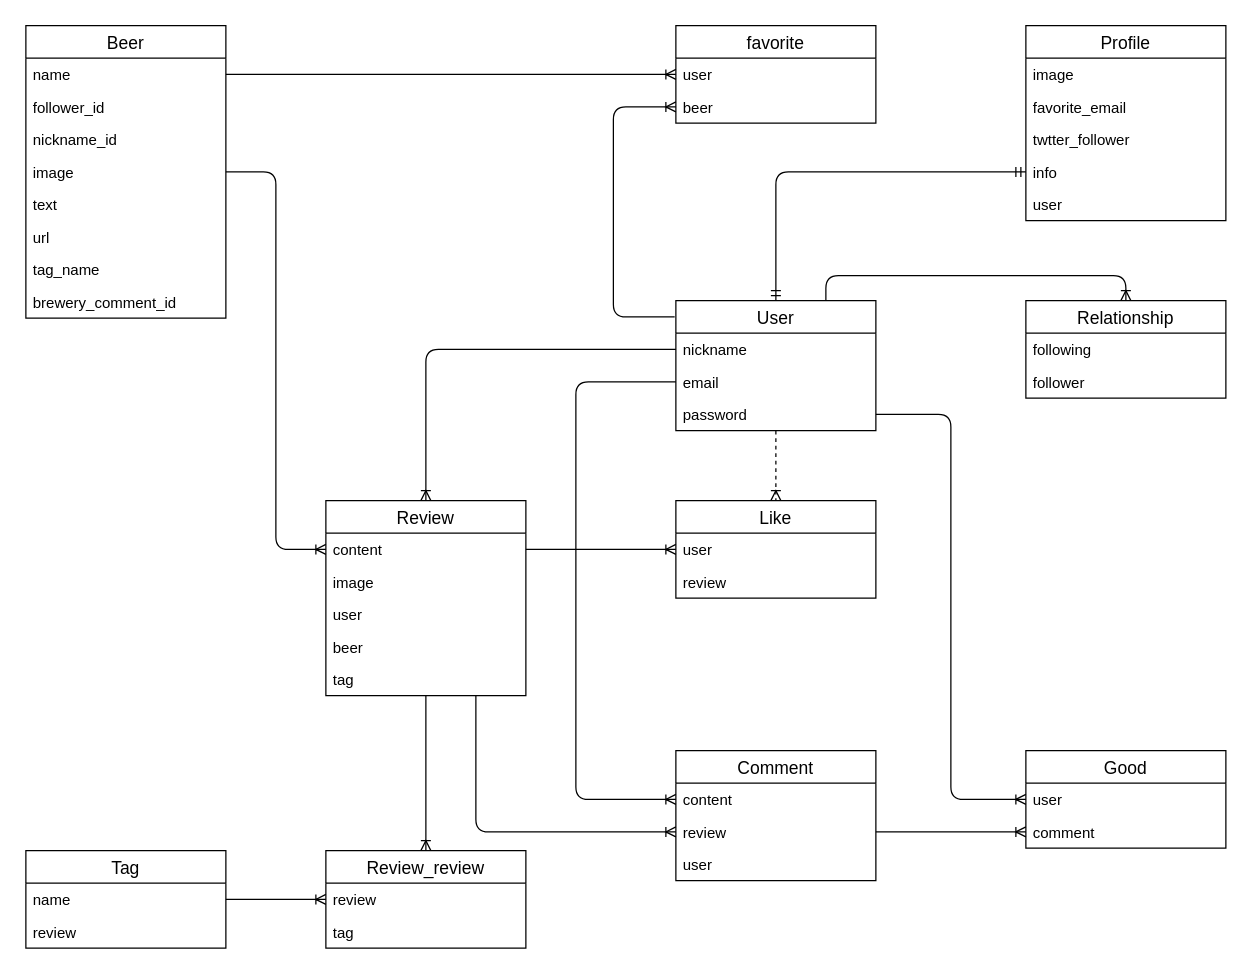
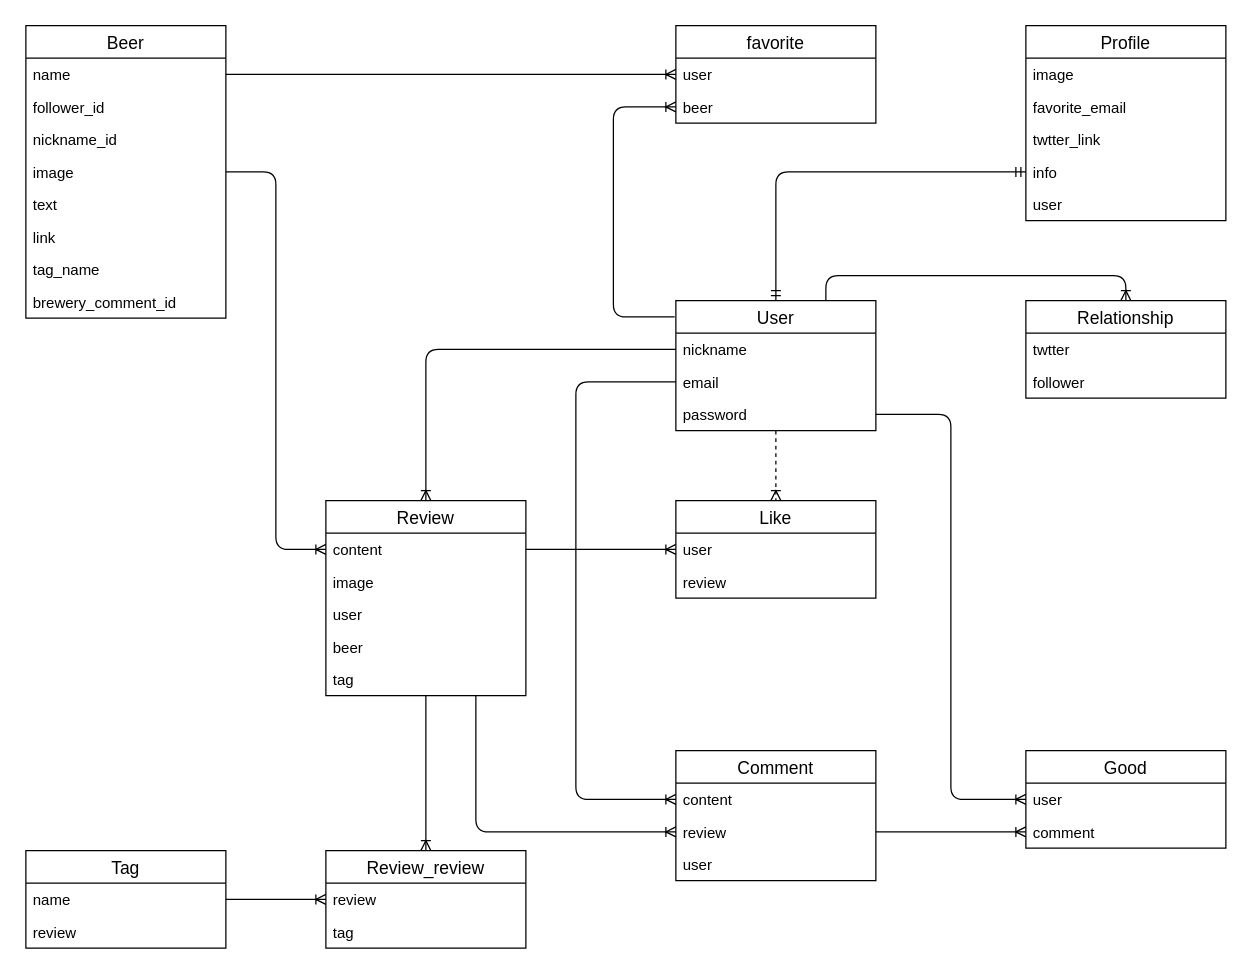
  <mxCell id="0" />
  <mxCell id="1" parent="0" />
  <mxCell id="2" value="" style="edgeStyle=entityRelationEdgeStyle;fontSize=12;html=1;endArrow=ERoneToMany;exitX=1;exitY=0.5;exitDx=0;exitDy=0;entryX=0;entryY=0.5;entryDx=0;entryDy=0;rounded=1;" parent="1" source="8" target="50" edge="1"><mxGeometry width="100" height="100" relative="1" as="geometry"><mxPoint x="310" y="400" as="sourcePoint" /><mxPoint x="410" y="300" as="targetPoint" /></mxGeometry></mxCell>
  <mxCell id="3" value="" style="edgeStyle=elbowEdgeStyle;fontSize=12;html=1;endArrow=ERoneToMany;exitX=1;exitY=0.5;exitDx=0;exitDy=0;entryX=0;entryY=0.5;entryDx=0;entryDy=0;" parent="1" source="11" target="17" edge="1"><mxGeometry width="100" height="100" relative="1" as="geometry"><mxPoint x="360" y="370" as="sourcePoint" /><mxPoint x="460" y="270" as="targetPoint" /><Array as="points"><mxPoint x="220" y="280" /><mxPoint x="240" y="250" /><mxPoint x="250" y="240" /><mxPoint x="280" y="260" /></Array></mxGeometry></mxCell>
  <mxCell id="4" value="" style="edgeStyle=elbowEdgeStyle;fontSize=12;html=1;endArrow=ERoneToMany;entryX=0;entryY=0.5;entryDx=0;entryDy=0;rounded=1;exitX=-0.006;exitY=0.125;exitDx=0;exitDy=0;exitPerimeter=0;" parent="1" source="52" target="51" edge="1"><mxGeometry width="100" height="100" relative="1" as="geometry"><mxPoint x="320" y="210" as="sourcePoint" /><mxPoint x="440" y="213" as="targetPoint" /><Array as="points"><mxPoint x="490" y="170" /><mxPoint x="410" y="120" /><mxPoint x="340" y="130" /><mxPoint x="310" y="130" /></Array></mxGeometry></mxCell>
  <mxCell id="5" value="" style="fontSize=12;html=1;endArrow=ERoneToMany;exitX=0.75;exitY=0;exitDx=0;exitDy=0;edgeStyle=orthogonalEdgeStyle;entryX=0.5;entryY=0;entryDx=0;entryDy=0;" parent="1" source="52" target="43" edge="1"><mxGeometry width="100" height="100" relative="1" as="geometry"><mxPoint x="490" y="170" as="sourcePoint" /><mxPoint x="820" y="199" as="targetPoint" /><Array as="points"><mxPoint x="660" y="220" /><mxPoint x="900" y="220" /></Array></mxGeometry></mxCell>
  <mxCell id="6" value="" style="edgeStyle=orthogonalEdgeStyle;fontSize=12;html=1;endArrow=ERmandOne;startArrow=ERmandOne;exitX=0.5;exitY=0;exitDx=0;exitDy=0;entryX=0;entryY=0.5;entryDx=0;entryDy=0;" parent="1" source="52" target="41" edge="1"><mxGeometry width="100" height="100" relative="1" as="geometry"><mxPoint x="510" y="160" as="sourcePoint" /><mxPoint x="610" y="110" as="targetPoint" /><Array as="points"><mxPoint x="620" y="137" /></Array></mxGeometry></mxCell>
  <mxCell id="7" value="Beer" style="swimlane;fontStyle=0;childLayout=stackLayout;horizontal=1;startSize=26;horizontalStack=0;resizeParent=1;resizeParentMax=0;resizeLast=0;collapsible=1;marginBottom=0;align=center;fontSize=14;" parent="1" vertex="1"><mxGeometry x="20" y="20" width="160" height="234" as="geometry"><mxRectangle x="270" y="180" width="70" height="26" as="alternateBounds" /></mxGeometry></mxCell>
  <mxCell id="8" value="name" style="text;strokeColor=none;fillColor=none;spacingLeft=4;spacingRight=4;overflow=hidden;rotatable=0;points=[[0,0.5],[1,0.5]];portConstraint=eastwest;fontSize=12;" parent="7" vertex="1"><mxGeometry y="26" width="160" height="26" as="geometry" /></mxCell>
  <mxCell id="9" value="follower_id" style="text;strokeColor=none;fillColor=none;spacingLeft=4;spacingRight=4;overflow=hidden;rotatable=0;points=[[0,0.5],[1,0.5]];portConstraint=eastwest;fontSize=12;" parent="7" vertex="1"><mxGeometry y="52" width="160" height="26" as="geometry" /></mxCell>
  <mxCell id="10" value="nickname_id" style="text;strokeColor=none;fillColor=none;spacingLeft=4;spacingRight=4;overflow=hidden;rotatable=0;points=[[0,0.5],[1,0.5]];portConstraint=eastwest;fontSize=12;" parent="7" vertex="1"><mxGeometry y="78" width="160" height="26" as="geometry" /></mxCell>
  <mxCell id="11" value="image" style="text;strokeColor=none;fillColor=none;spacingLeft=4;spacingRight=4;overflow=hidden;rotatable=0;points=[[0,0.5],[1,0.5]];portConstraint=eastwest;fontSize=12;" parent="7" vertex="1"><mxGeometry y="104" width="160" height="26" as="geometry" /></mxCell>
  <mxCell id="12" value="text" style="text;strokeColor=none;fillColor=none;spacingLeft=4;spacingRight=4;overflow=hidden;rotatable=0;points=[[0,0.5],[1,0.5]];portConstraint=eastwest;fontSize=12;" parent="7" vertex="1"><mxGeometry y="130" width="160" height="26" as="geometry" /></mxCell>
- <mxCell id="13" value="url" style="text;strokeColor=none;fillColor=none;spacingLeft=4;spacingRight=4;overflow=hidden;rotatable=0;points=[[0,0.5],[1,0.5]];portConstraint=eastwest;fontSize=12;" parent="7" vertex="1"><mxGeometry y="156" width="160" height="26" as="geometry" /></mxCell>
+ <mxCell id="13" value="link" style="text;strokeColor=none;fillColor=none;spacingLeft=4;spacingRight=4;overflow=hidden;rotatable=0;points=[[0,0.5],[1,0.5]];portConstraint=eastwest;fontSize=12;" parent="7" vertex="1"><mxGeometry y="156" width="160" height="26" as="geometry" /></mxCell>
  <mxCell id="14" value="tag_name" style="text;strokeColor=none;fillColor=none;spacingLeft=4;spacingRight=4;overflow=hidden;rotatable=0;points=[[0,0.5],[1,0.5]];portConstraint=eastwest;fontSize=12;" parent="7" vertex="1"><mxGeometry y="182" width="160" height="26" as="geometry" /></mxCell>
  <mxCell id="15" value="brewery_comment_id" style="text;strokeColor=none;fillColor=none;spacingLeft=4;spacingRight=4;overflow=hidden;rotatable=0;points=[[0,0.5],[1,0.5]];portConstraint=eastwest;fontSize=12;" parent="7" vertex="1"><mxGeometry y="208" width="160" height="26" as="geometry" /></mxCell>
  <mxCell id="16" value="Review" style="swimlane;fontStyle=0;childLayout=stackLayout;horizontal=1;startSize=26;horizontalStack=0;resizeParent=1;resizeParentMax=0;resizeLast=0;collapsible=1;marginBottom=0;align=center;fontSize=14;" parent="1" vertex="1"><mxGeometry x="260" y="400" width="160" height="156" as="geometry" /></mxCell>
  <mxCell id="17" value="content" style="text;strokeColor=none;fillColor=none;spacingLeft=4;spacingRight=4;overflow=hidden;rotatable=0;points=[[0,0.5],[1,0.5]];portConstraint=eastwest;fontSize=12;" parent="16" vertex="1"><mxGeometry y="26" width="160" height="26" as="geometry" /></mxCell>
  <mxCell id="18" value="image" style="text;strokeColor=none;fillColor=none;spacingLeft=4;spacingRight=4;overflow=hidden;rotatable=0;points=[[0,0.5],[1,0.5]];portConstraint=eastwest;fontSize=12;" parent="16" vertex="1"><mxGeometry y="52" width="160" height="26" as="geometry" /></mxCell>
  <mxCell id="19" value="user" style="text;strokeColor=none;fillColor=none;spacingLeft=4;spacingRight=4;overflow=hidden;rotatable=0;points=[[0,0.5],[1,0.5]];portConstraint=eastwest;fontSize=12;" parent="16" vertex="1"><mxGeometry y="78" width="160" height="26" as="geometry" /></mxCell>
  <mxCell id="20" value="beer" style="text;strokeColor=none;fillColor=none;spacingLeft=4;spacingRight=4;overflow=hidden;rotatable=0;points=[[0,0.5],[1,0.5]];portConstraint=eastwest;fontSize=12;" parent="16" vertex="1"><mxGeometry y="104" width="160" height="26" as="geometry" /></mxCell>
  <mxCell id="21" value="tag" style="text;strokeColor=none;fillColor=none;spacingLeft=4;spacingRight=4;overflow=hidden;rotatable=0;points=[[0,0.5],[1,0.5]];portConstraint=eastwest;fontSize=12;" parent="16" vertex="1"><mxGeometry y="130" width="160" height="26" as="geometry" /></mxCell>
  <mxCell id="22" value="" style="fontSize=12;html=1;endArrow=ERoneToMany;exitX=1;exitY=0.5;exitDx=0;exitDy=0;entryX=0;entryY=0.5;entryDx=0;entryDy=0;" parent="1" source="32" target="35" edge="1"><mxGeometry width="100" height="100" relative="1" as="geometry"><mxPoint x="280" y="520" as="sourcePoint" /><mxPoint x="380" y="420" as="targetPoint" /></mxGeometry></mxCell>
  <mxCell id="23" value="" style="fontSize=12;html=1;endArrow=ERoneToMany;entryX=0.5;entryY=0;entryDx=0;entryDy=0;" parent="1" source="21" target="34" edge="1"><mxGeometry width="100" height="100" relative="1" as="geometry"><mxPoint x="280" y="520" as="sourcePoint" /><mxPoint x="380" y="420" as="targetPoint" /></mxGeometry></mxCell>
  <mxCell id="24" value="" style="edgeStyle=elbowEdgeStyle;fontSize=12;html=1;endArrow=ERoneToMany;elbow=vertical;exitX=0;exitY=0.5;exitDx=0;exitDy=0;entryX=0.5;entryY=0;entryDx=0;entryDy=0;endFill=0;" parent="1" source="53" target="16" edge="1"><mxGeometry width="100" height="100" relative="1" as="geometry"><mxPoint x="430" y="290" as="sourcePoint" /><mxPoint x="330" y="390" as="targetPoint" /><Array as="points"><mxPoint x="320" y="279" /><mxPoint x="390" y="279" /></Array></mxGeometry></mxCell>
  <mxCell id="25" value="" style="fontSize=12;html=1;endArrow=ERoneToMany;exitX=1;exitY=0.5;exitDx=0;exitDy=0;entryX=0;entryY=0.5;entryDx=0;entryDy=0;" parent="1" source="17" target="57" edge="1"><mxGeometry width="100" height="100" relative="1" as="geometry"><mxPoint x="420" y="444" as="sourcePoint" /><mxPoint x="520" y="344" as="targetPoint" /></mxGeometry></mxCell>
  <mxCell id="26" value="" style="fontSize=12;html=1;endArrow=ERoneToMany;dashed=1;" parent="1" source="55" target="56" edge="1"><mxGeometry width="100" height="100" relative="1" as="geometry"><mxPoint x="580" y="370" as="sourcePoint" /><mxPoint x="510" y="449" as="targetPoint" /></mxGeometry></mxCell>
  <mxCell id="27" value="" style="fontSize=12;html=1;endArrow=ERoneToMany;entryX=0;entryY=0.5;entryDx=0;entryDy=0;edgeStyle=elbowEdgeStyle;" parent="1" source="21" target="61" edge="1"><mxGeometry width="100" height="100" relative="1" as="geometry"><mxPoint x="380" y="570" as="sourcePoint" /><mxPoint x="500" y="504" as="targetPoint" /><Array as="points"><mxPoint x="380" y="595" /></Array></mxGeometry></mxCell>
  <mxCell id="28" value="" style="edgeStyle=elbowEdgeStyle;fontSize=12;html=1;endArrow=ERoneToMany;entryX=0;entryY=0.5;entryDx=0;entryDy=0;exitX=0;exitY=0.5;exitDx=0;exitDy=0;" parent="1" source="54" target="60" edge="1"><mxGeometry width="100" height="100" relative="1" as="geometry"><mxPoint x="730" y="389" as="sourcePoint" /><mxPoint x="630" y="489" as="targetPoint" /><Array as="points"><mxPoint x="460" y="470" /><mxPoint x="470" y="429" /></Array></mxGeometry></mxCell>
  <mxCell id="29" value="" style="fontSize=12;html=1;endArrow=ERoneToMany;entryX=0;entryY=0.5;entryDx=0;entryDy=0;exitX=1;exitY=0.5;exitDx=0;exitDy=0;" parent="1" source="61" target="48" edge="1"><mxGeometry width="100" height="100" relative="1" as="geometry"><mxPoint x="630" y="450" as="sourcePoint" /><mxPoint x="730" y="350" as="targetPoint" /><Array as="points" /></mxGeometry></mxCell>
  <mxCell id="30" value="" style="edgeStyle=elbowEdgeStyle;fontSize=12;html=1;endArrow=ERoneToMany;exitX=1;exitY=0.5;exitDx=0;exitDy=0;entryX=0;entryY=0.5;entryDx=0;entryDy=0;" parent="1" source="55" target="47" edge="1"><mxGeometry width="100" height="100" relative="1" as="geometry"><mxPoint x="710" y="500" as="sourcePoint" /><mxPoint x="810" y="400" as="targetPoint" /><Array as="points"><mxPoint x="760" y="639" /></Array></mxGeometry></mxCell>
  <mxCell id="31" value="Tag" style="swimlane;fontStyle=0;childLayout=stackLayout;horizontal=1;startSize=26;horizontalStack=0;resizeParent=1;resizeParentMax=0;resizeLast=0;collapsible=1;marginBottom=0;align=center;fontSize=14;" parent="1" vertex="1"><mxGeometry x="20" y="680" width="160" height="78" as="geometry" /></mxCell>
  <mxCell id="32" value="name" style="text;strokeColor=none;fillColor=none;spacingLeft=4;spacingRight=4;overflow=hidden;rotatable=0;points=[[0,0.5],[1,0.5]];portConstraint=eastwest;fontSize=12;" parent="31" vertex="1"><mxGeometry y="26" width="160" height="26" as="geometry" /></mxCell>
  <mxCell id="33" value="review" style="text;strokeColor=none;fillColor=none;spacingLeft=4;spacingRight=4;overflow=hidden;rotatable=0;points=[[0,0.5],[1,0.5]];portConstraint=eastwest;fontSize=12;" parent="31" vertex="1"><mxGeometry y="52" width="160" height="26" as="geometry" /></mxCell>
  <mxCell id="34" value="Review_review" style="swimlane;fontStyle=0;childLayout=stackLayout;horizontal=1;startSize=26;horizontalStack=0;resizeParent=1;resizeParentMax=0;resizeLast=0;collapsible=1;marginBottom=0;align=center;fontSize=14;" parent="1" vertex="1"><mxGeometry x="260" y="680" width="160" height="78" as="geometry" /></mxCell>
  <mxCell id="35" value="review" style="text;strokeColor=none;fillColor=none;spacingLeft=4;spacingRight=4;overflow=hidden;rotatable=0;points=[[0,0.5],[1,0.5]];portConstraint=eastwest;fontSize=12;" parent="34" vertex="1"><mxGeometry y="26" width="160" height="26" as="geometry" /></mxCell>
  <mxCell id="36" value="tag" style="text;strokeColor=none;fillColor=none;spacingLeft=4;spacingRight=4;overflow=hidden;rotatable=0;points=[[0,0.5],[1,0.5]];portConstraint=eastwest;fontSize=12;" parent="34" vertex="1"><mxGeometry y="52" width="160" height="26" as="geometry" /></mxCell>
  <mxCell id="37" value="Profile" style="swimlane;fontStyle=0;childLayout=stackLayout;horizontal=1;startSize=26;horizontalStack=0;resizeParent=1;resizeParentMax=0;resizeLast=0;collapsible=1;marginBottom=0;align=center;fontSize=14;" parent="1" vertex="1"><mxGeometry x="820" y="20" width="160" height="156" as="geometry" /></mxCell>
  <mxCell id="38" value="image" style="text;strokeColor=none;fillColor=none;spacingLeft=4;spacingRight=4;overflow=hidden;rotatable=0;points=[[0,0.5],[1,0.5]];portConstraint=eastwest;fontSize=12;" parent="37" vertex="1"><mxGeometry y="26" width="160" height="26" as="geometry" /></mxCell>
  <mxCell id="39" value="favorite_email" style="text;strokeColor=none;fillColor=none;spacingLeft=4;spacingRight=4;overflow=hidden;rotatable=0;points=[[0,0.5],[1,0.5]];portConstraint=eastwest;fontSize=12;" parent="37" vertex="1"><mxGeometry y="52" width="160" height="26" as="geometry" /></mxCell>
- <mxCell id="40" value="twtter_follower" style="text;strokeColor=none;fillColor=none;spacingLeft=4;spacingRight=4;overflow=hidden;rotatable=0;points=[[0,0.5],[1,0.5]];portConstraint=eastwest;fontSize=12;" parent="37" vertex="1"><mxGeometry y="78" width="160" height="26" as="geometry" /></mxCell>
+ <mxCell id="40" value="twtter_link" style="text;strokeColor=none;fillColor=none;spacingLeft=4;spacingRight=4;overflow=hidden;rotatable=0;points=[[0,0.5],[1,0.5]];portConstraint=eastwest;fontSize=12;" parent="37" vertex="1"><mxGeometry y="78" width="160" height="26" as="geometry" /></mxCell>
  <mxCell id="41" value="info" style="text;strokeColor=none;fillColor=none;spacingLeft=4;spacingRight=4;overflow=hidden;rotatable=0;points=[[0,0.5],[1,0.5]];portConstraint=eastwest;fontSize=12;" parent="37" vertex="1"><mxGeometry y="104" width="160" height="26" as="geometry" /></mxCell>
  <mxCell id="42" value="user" style="text;strokeColor=none;fillColor=none;spacingLeft=4;spacingRight=4;overflow=hidden;rotatable=0;points=[[0,0.5],[1,0.5]];portConstraint=eastwest;fontSize=12;" parent="37" vertex="1"><mxGeometry y="130" width="160" height="26" as="geometry" /></mxCell>
  <mxCell id="43" value="Relationship" style="swimlane;fontStyle=0;childLayout=stackLayout;horizontal=1;startSize=26;horizontalStack=0;resizeParent=1;resizeParentMax=0;resizeLast=0;collapsible=1;marginBottom=0;align=center;fontSize=14;" parent="1" vertex="1"><mxGeometry x="820" y="240" width="160" height="78" as="geometry" /></mxCell>
- <mxCell id="44" value="following" style="text;strokeColor=none;fillColor=none;spacingLeft=4;spacingRight=4;overflow=hidden;rotatable=0;points=[[0,0.5],[1,0.5]];portConstraint=eastwest;fontSize=12;" parent="43" vertex="1"><mxGeometry y="26" width="160" height="26" as="geometry" /></mxCell>
+ <mxCell id="44" value="twtter" style="text;strokeColor=none;fillColor=none;spacingLeft=4;spacingRight=4;overflow=hidden;rotatable=0;points=[[0,0.5],[1,0.5]];portConstraint=eastwest;fontSize=12;" parent="43" vertex="1"><mxGeometry y="26" width="160" height="26" as="geometry" /></mxCell>
  <mxCell id="45" value="follower" style="text;strokeColor=none;fillColor=none;spacingLeft=4;spacingRight=4;overflow=hidden;rotatable=0;points=[[0,0.5],[1,0.5]];portConstraint=eastwest;fontSize=12;" parent="43" vertex="1"><mxGeometry y="52" width="160" height="26" as="geometry" /></mxCell>
  <mxCell id="46" value="Good" style="swimlane;fontStyle=0;childLayout=stackLayout;horizontal=1;startSize=26;horizontalStack=0;resizeParent=1;resizeParentMax=0;resizeLast=0;collapsible=1;marginBottom=0;align=center;fontSize=14;" parent="1" vertex="1"><mxGeometry x="820" y="600" width="160" height="78" as="geometry" /></mxCell>
  <mxCell id="47" value="user" style="text;strokeColor=none;fillColor=none;spacingLeft=4;spacingRight=4;overflow=hidden;rotatable=0;points=[[0,0.5],[1,0.5]];portConstraint=eastwest;fontSize=12;" parent="46" vertex="1"><mxGeometry y="26" width="160" height="26" as="geometry" /></mxCell>
  <mxCell id="48" value="comment" style="text;strokeColor=none;fillColor=none;spacingLeft=4;spacingRight=4;overflow=hidden;rotatable=0;points=[[0,0.5],[1,0.5]];portConstraint=eastwest;fontSize=12;" parent="46" vertex="1"><mxGeometry y="52" width="160" height="26" as="geometry" /></mxCell>
  <mxCell id="49" value="favorite" style="swimlane;fontStyle=0;childLayout=stackLayout;horizontal=1;startSize=26;horizontalStack=0;resizeParent=1;resizeParentMax=0;resizeLast=0;collapsible=1;marginBottom=0;align=center;fontSize=14;" parent="1" vertex="1"><mxGeometry x="540" y="20" width="160" height="78" as="geometry" /></mxCell>
  <mxCell id="50" value="user" style="text;strokeColor=none;fillColor=none;spacingLeft=4;spacingRight=4;overflow=hidden;rotatable=0;points=[[0,0.5],[1,0.5]];portConstraint=eastwest;fontSize=12;" parent="49" vertex="1"><mxGeometry y="26" width="160" height="26" as="geometry" /></mxCell>
  <mxCell id="51" value="beer" style="text;strokeColor=none;fillColor=none;spacingLeft=4;spacingRight=4;overflow=hidden;rotatable=0;points=[[0,0.5],[1,0.5]];portConstraint=eastwest;fontSize=12;" parent="49" vertex="1"><mxGeometry y="52" width="160" height="26" as="geometry" /></mxCell>
  <mxCell id="52" value="User" style="swimlane;fontStyle=0;childLayout=stackLayout;horizontal=1;startSize=26;horizontalStack=0;resizeParent=1;resizeParentMax=0;resizeLast=0;collapsible=1;marginBottom=0;align=center;fontSize=14;" parent="1" vertex="1"><mxGeometry x="540" y="240" width="160" height="104" as="geometry" /></mxCell>
  <mxCell id="53" value="nickname" style="text;strokeColor=none;fillColor=none;spacingLeft=4;spacingRight=4;overflow=hidden;rotatable=0;points=[[0,0.5],[1,0.5]];portConstraint=eastwest;fontSize=12;" parent="52" vertex="1"><mxGeometry y="26" width="160" height="26" as="geometry" /></mxCell>
  <mxCell id="54" value="email" style="text;strokeColor=none;fillColor=none;spacingLeft=4;spacingRight=4;overflow=hidden;rotatable=0;points=[[0,0.5],[1,0.5]];portConstraint=eastwest;fontSize=12;" parent="52" vertex="1"><mxGeometry y="52" width="160" height="26" as="geometry" /></mxCell>
  <mxCell id="55" value="password" style="text;strokeColor=none;fillColor=none;spacingLeft=4;spacingRight=4;overflow=hidden;rotatable=0;points=[[0,0.5],[1,0.5]];portConstraint=eastwest;fontSize=12;" parent="52" vertex="1"><mxGeometry y="78" width="160" height="26" as="geometry" /></mxCell>
  <mxCell id="56" value="Like" style="swimlane;fontStyle=0;childLayout=stackLayout;horizontal=1;startSize=26;horizontalStack=0;resizeParent=1;resizeParentMax=0;resizeLast=0;collapsible=1;marginBottom=0;align=center;fontSize=14;" parent="1" vertex="1"><mxGeometry x="540" y="400" width="160" height="78" as="geometry" /></mxCell>
  <mxCell id="57" value="user" style="text;strokeColor=none;fillColor=none;spacingLeft=4;spacingRight=4;overflow=hidden;rotatable=0;points=[[0,0.5],[1,0.5]];portConstraint=eastwest;fontSize=12;" parent="56" vertex="1"><mxGeometry y="26" width="160" height="26" as="geometry" /></mxCell>
  <mxCell id="58" value="review" style="text;strokeColor=none;fillColor=none;spacingLeft=4;spacingRight=4;overflow=hidden;rotatable=0;points=[[0,0.5],[1,0.5]];portConstraint=eastwest;fontSize=12;" parent="56" vertex="1"><mxGeometry y="52" width="160" height="26" as="geometry" /></mxCell>
  <mxCell id="59" value="Comment" style="swimlane;fontStyle=0;childLayout=stackLayout;horizontal=1;startSize=26;horizontalStack=0;resizeParent=1;resizeParentMax=0;resizeLast=0;collapsible=1;marginBottom=0;align=center;fontSize=14;" parent="1" vertex="1"><mxGeometry x="540" y="600" width="160" height="104" as="geometry" /></mxCell>
  <mxCell id="60" value="content" style="text;strokeColor=none;fillColor=none;spacingLeft=4;spacingRight=4;overflow=hidden;rotatable=0;points=[[0,0.5],[1,0.5]];portConstraint=eastwest;fontSize=12;" parent="59" vertex="1"><mxGeometry y="26" width="160" height="26" as="geometry" /></mxCell>
  <mxCell id="61" value="review" style="text;strokeColor=none;fillColor=none;spacingLeft=4;spacingRight=4;overflow=hidden;rotatable=0;points=[[0,0.5],[1,0.5]];portConstraint=eastwest;fontSize=12;" parent="59" vertex="1"><mxGeometry y="52" width="160" height="26" as="geometry" /></mxCell>
  <mxCell id="62" value="user" style="text;strokeColor=none;fillColor=none;spacingLeft=4;spacingRight=4;overflow=hidden;rotatable=0;points=[[0,0.5],[1,0.5]];portConstraint=eastwest;fontSize=12;" parent="59" vertex="1"><mxGeometry y="78" width="160" height="26" as="geometry" /></mxCell>
